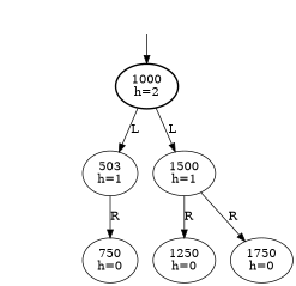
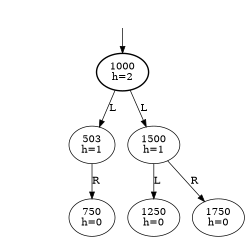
  digraph {
    DUMMY [style=invis]
    n2 [label="1000\nh=2" penwidth=2]
    n3 [label="503\nh=1"]
    n4 [label="1500\nh=1"]
    L_500 [style=invis]
    n6 [label="750\nh=0"]
    n7 [label="1250\nh=0"]
    n8 [label="1750\nh=0"]
    DUMMY -> n2
    n2 -> n3 [label=L]
    n2 -> n4 [label=L]
    n3 -> L_500 [style=invis]
    n3 -> n6 [label=R]
-   n4 -> n7 [label=R]
+   n4 -> n7 [label=L]
    n4 -> n8 [label=R]
  }
